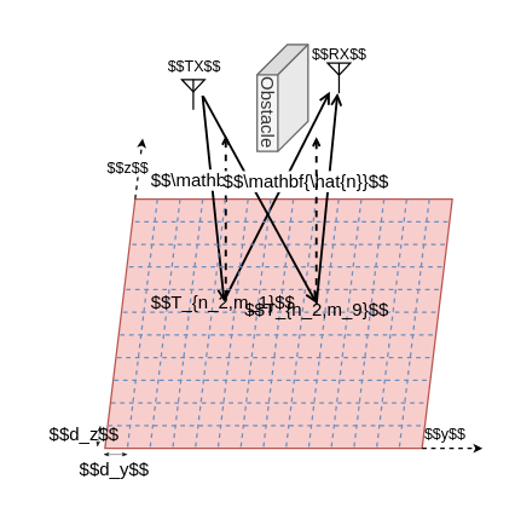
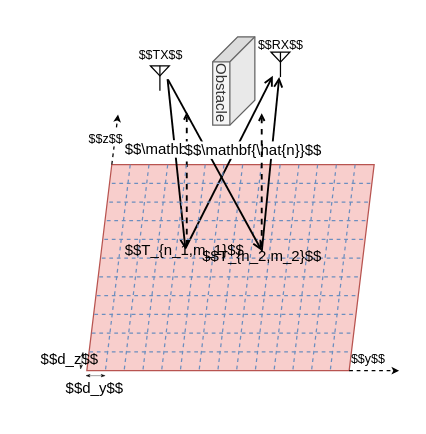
  <mxCell id="0" />
  <mxCell id="1" parent="0" />
  <mxCell id="2" value="" style="shape=parallelogram;perimeter=parallelogramPerimeter;whiteSpace=wrap;html=1;fixedSize=1;fillColor=#f8cecc;strokeColor=#b85450;" vertex="1" parent="1"><mxGeometry x="69" y="131" width="230" height="165" as="geometry" /></mxCell>
  <mxCell id="3" value="" style="endArrow=classic;html=1;rounded=0;dashed=1;fontSize=11;jumpSize=6;endSize=3;" edge="1" parent="1"><mxGeometry width="50" height="50" relative="1" as="geometry"><mxPoint x="89" y="131" as="sourcePoint" /><mxPoint x="94" y="91" as="targetPoint" /></mxGeometry></mxCell>
  <mxCell id="4" value="&lt;font style=&quot;font-size: 10px;&quot;&gt;$$z$$&lt;/font&gt;" style="edgeLabel;html=1;align=center;verticalAlign=middle;resizable=0;points=[];" connectable="0" vertex="1" parent="3"><mxGeometry x="0.021" y="-1" relative="1" as="geometry"><mxPoint x="-9" y="-1" as="offset" /></mxGeometry></mxCell>
  <mxCell id="5" value="" style="endArrow=classic;html=1;rounded=0;dashed=1;fontSize=11;jumpSize=6;endSize=3;" edge="1" parent="1"><mxGeometry width="50" height="50" relative="1" as="geometry"><mxPoint x="279" y="296" as="sourcePoint" /><mxPoint x="319" y="296" as="targetPoint" /></mxGeometry></mxCell>
  <mxCell id="6" value="&lt;font style=&quot;font-size: 12px;&quot;&gt;Obstacle&lt;/font&gt;" style="shape=cube;whiteSpace=wrap;html=1;boundedLbl=1;backgroundOutline=1;darkOpacity=0.05;darkOpacity2=0.1;rotation=90;fillColor=#f5f5f5;strokeColor=#666666;fontColor=#333333;" vertex="1" parent="1"><mxGeometry x="151.25" y="47.25" width="70.75" height="33.75" as="geometry" /></mxCell>
  <mxCell id="7" value="&lt;font style=&quot;font-size: 10px;&quot;&gt;$$y$$&lt;/font&gt;" style="text;html=1;align=center;verticalAlign=middle;resizable=0;points=[];autosize=1;strokeColor=none;fillColor=none;" vertex="1" parent="1"><mxGeometry x="269" y="271" width="50" height="30" as="geometry" /></mxCell>
  <mxCell id="8" value="" style="verticalLabelPosition=bottom;shadow=0;dashed=0;align=center;html=1;verticalAlign=top;shape=mxgraph.electrical.radio.aerial_-_antenna_2;" vertex="1" parent="1"><mxGeometry x="120" y="52" width="15" height="20" as="geometry" /></mxCell>
  <mxCell id="9" value="&lt;font style=&quot;font-size: 10px;&quot;&gt;$$TX$$&lt;/font&gt;" style="text;html=1;align=center;verticalAlign=middle;resizable=0;points=[];autosize=1;strokeColor=none;fillColor=none;" vertex="1" parent="1"><mxGeometry x="97.5" y="28.25" width="60" height="30" as="geometry" /></mxCell>
  <mxCell id="10" value="" style="endArrow=open;html=1;rounded=0;endSize=5;endFill=0;strokeWidth=1.5;exitX=0.602;exitY=1.147;exitDx=0;exitDy=0;exitPerimeter=0;" edge="1" parent="1" source="9"><mxGeometry width="50" height="50" relative="1" as="geometry"><mxPoint x="139" y="71" as="sourcePoint" /><mxPoint x="148" y="199" as="targetPoint" /></mxGeometry></mxCell>
  <mxCell id="11" value="&lt;span style=&quot;background-color: rgb(255, 255, 255);&quot;&gt;&lt;font style=&quot;font-size: 12px;&quot;&gt;$$\mathbf{\hat{n}}$$&lt;/font&gt;&lt;/span&gt;" style="text;html=1;align=center;verticalAlign=middle;resizable=0;points=[];autosize=1;strokeColor=none;fillColor=none;" vertex="1" parent="1"><mxGeometry x="89" y="104" width="130" height="30" as="geometry" /></mxCell>
  <mxCell id="12" value="" style="endArrow=open;html=1;rounded=0;endSize=5;endFill=0;strokeWidth=1.5;" edge="1" parent="1"><mxGeometry width="50" height="50" relative="1" as="geometry"><mxPoint x="148" y="198" as="sourcePoint" /><mxPoint x="217.919" y="60" as="targetPoint" /></mxGeometry></mxCell>
  <mxCell id="13" value="" style="endArrow=open;html=1;rounded=0;dashed=1;endSize=3;endFill=0;strokeWidth=1.5;" edge="1" parent="1"><mxGeometry width="50" height="50" relative="1" as="geometry"><mxPoint x="149" y="196" as="sourcePoint" /><mxPoint x="149" y="89" as="targetPoint" /></mxGeometry></mxCell>
  <mxCell id="14" value="" style="endArrow=classicThin;startArrow=classicThin;html=1;rounded=0;startFill=1;endFill=1;strokeWidth=0.3;startSize=3;endSize=3;" edge="1" parent="1"><mxGeometry width="50" height="50" relative="1" as="geometry"><mxPoint x="64" y="295" as="sourcePoint" /><mxPoint x="66" y="281" as="targetPoint" /></mxGeometry></mxCell>
  <mxCell id="15" value="" style="endArrow=classicThin;startArrow=classicThin;html=1;rounded=0;startFill=1;endFill=1;strokeWidth=0.3;startSize=3;endSize=3;" edge="1" parent="1"><mxGeometry width="50" height="50" relative="1" as="geometry"><mxPoint x="68" y="300" as="sourcePoint" /><mxPoint x="84" y="300" as="targetPoint" /></mxGeometry></mxCell>
  <mxCell id="16" value="&lt;font style=&quot;font-size: 12px;&quot;&gt;$$d_y$$&lt;/font&gt;" style="text;html=1;align=center;verticalAlign=middle;resizable=0;points=[];autosize=1;strokeColor=none;fillColor=none;" vertex="1" parent="1"><mxGeometry x="40" y="295" width="70" height="30" as="geometry" /></mxCell>
  <mxCell id="17" value="&lt;font style=&quot;font-size: 12px;&quot;&gt;$$d_z$$&lt;/font&gt;" style="text;html=1;align=center;verticalAlign=middle;resizable=0;points=[];autosize=1;strokeColor=none;fillColor=none;" vertex="1" parent="1"><mxGeometry x="20" y="272" width="70" height="30" as="geometry" /></mxCell>
  <mxCell id="18" value="&lt;font style=&quot;font-size: 10px;&quot;&gt;$$RX$$&lt;/font&gt;" style="text;html=1;align=center;verticalAlign=middle;resizable=0;points=[];autosize=1;strokeColor=none;fillColor=none;" vertex="1" parent="1"><mxGeometry x="194" y="20.25" width="60" height="30" as="geometry" /></mxCell>
  <mxCell id="19" value="" style="endArrow=none;html=1;rounded=0;exitX=0;exitY=1;exitDx=0;exitDy=0;strokeWidth=1;fillColor=#dae8fc;strokeColor=#6c8ebf;dashed=1;" edge="1" parent="1"><mxGeometry width="50" height="50" relative="1" as="geometry"><mxPoint x="84" y="295" as="sourcePoint" /><mxPoint x="104" y="129" as="targetPoint" /></mxGeometry></mxCell>
  <mxCell id="20" value="" style="endArrow=none;html=1;rounded=0;fillColor=#dae8fc;strokeColor=#6c8ebf;dashed=1;" edge="1" parent="1"><mxGeometry width="50" height="50" relative="1" as="geometry"><mxPoint x="89" y="146" as="sourcePoint" /><mxPoint x="298" y="146" as="targetPoint" /></mxGeometry></mxCell>
  <mxCell id="21" value="" style="endArrow=none;html=1;rounded=0;fillColor=#dae8fc;strokeColor=#6c8ebf;dashed=1;" edge="1" parent="1"><mxGeometry width="50" height="50" relative="1" as="geometry"><mxPoint x="87" y="161" as="sourcePoint" /><mxPoint x="296" y="161" as="targetPoint" /></mxGeometry></mxCell>
  <mxCell id="22" value="" style="endArrow=none;html=1;rounded=0;fillColor=#dae8fc;strokeColor=#6c8ebf;dashed=1;" edge="1" parent="1"><mxGeometry width="50" height="50" relative="1" as="geometry"><mxPoint x="85" y="176" as="sourcePoint" /><mxPoint x="294" y="176" as="targetPoint" /></mxGeometry></mxCell>
  <mxCell id="23" value="" style="endArrow=none;html=1;rounded=0;fillColor=#dae8fc;strokeColor=#6c8ebf;dashed=1;" edge="1" parent="1"><mxGeometry width="50" height="50" relative="1" as="geometry"><mxPoint x="83" y="191" as="sourcePoint" /><mxPoint x="292" y="191" as="targetPoint" /></mxGeometry></mxCell>
  <mxCell id="24" value="" style="endArrow=none;html=1;rounded=0;fillColor=#dae8fc;strokeColor=#6c8ebf;dashed=1;" edge="1" parent="1"><mxGeometry width="50" height="50" relative="1" as="geometry"><mxPoint x="81" y="206" as="sourcePoint" /><mxPoint x="290" y="206" as="targetPoint" /></mxGeometry></mxCell>
  <mxCell id="25" value="" style="endArrow=none;html=1;rounded=0;fillColor=#dae8fc;strokeColor=#6c8ebf;dashed=1;" edge="1" parent="1"><mxGeometry width="50" height="50" relative="1" as="geometry"><mxPoint x="79" y="221" as="sourcePoint" /><mxPoint x="288" y="221" as="targetPoint" /></mxGeometry></mxCell>
  <mxCell id="26" value="" style="endArrow=none;html=1;rounded=0;fillColor=#dae8fc;strokeColor=#6c8ebf;dashed=1;" edge="1" parent="1"><mxGeometry width="50" height="50" relative="1" as="geometry"><mxPoint x="77" y="236" as="sourcePoint" /><mxPoint x="286" y="236" as="targetPoint" /></mxGeometry></mxCell>
  <mxCell id="27" value="" style="endArrow=none;html=1;rounded=0;fillColor=#dae8fc;strokeColor=#6c8ebf;dashed=1;" edge="1" parent="1"><mxGeometry width="50" height="50" relative="1" as="geometry"><mxPoint x="75" y="251" as="sourcePoint" /><mxPoint x="284" y="251" as="targetPoint" /></mxGeometry></mxCell>
  <mxCell id="28" value="" style="endArrow=none;html=1;rounded=0;fillColor=#dae8fc;strokeColor=#6c8ebf;dashed=1;" edge="1" parent="1"><mxGeometry width="50" height="50" relative="1" as="geometry"><mxPoint x="73" y="266" as="sourcePoint" /><mxPoint x="282" y="266" as="targetPoint" /></mxGeometry></mxCell>
  <mxCell id="29" value="" style="endArrow=none;html=1;rounded=0;fillColor=#dae8fc;strokeColor=#6c8ebf;dashed=1;" edge="1" parent="1"><mxGeometry width="50" height="50" relative="1" as="geometry"><mxPoint x="71" y="281" as="sourcePoint" /><mxPoint x="280" y="281" as="targetPoint" /></mxGeometry></mxCell>
  <mxCell id="30" value="" style="endArrow=none;html=1;rounded=0;exitX=0;exitY=1;exitDx=0;exitDy=0;strokeWidth=1;fillColor=#dae8fc;strokeColor=#6c8ebf;dashed=1;" edge="1" parent="1"><mxGeometry width="50" height="50" relative="1" as="geometry"><mxPoint x="99" y="295" as="sourcePoint" /><mxPoint x="119" y="129" as="targetPoint" /></mxGeometry></mxCell>
  <mxCell id="31" value="" style="endArrow=none;html=1;rounded=0;exitX=0;exitY=1;exitDx=0;exitDy=0;strokeWidth=1;fillColor=#dae8fc;strokeColor=#6c8ebf;dashed=1;" edge="1" parent="1"><mxGeometry width="50" height="50" relative="1" as="geometry"><mxPoint x="114" y="295" as="sourcePoint" /><mxPoint x="134" y="129" as="targetPoint" /></mxGeometry></mxCell>
  <mxCell id="32" value="" style="endArrow=none;html=1;rounded=0;exitX=0;exitY=1;exitDx=0;exitDy=0;strokeWidth=1;fillColor=#dae8fc;strokeColor=#6c8ebf;dashed=1;" edge="1" parent="1"><mxGeometry width="50" height="50" relative="1" as="geometry"><mxPoint x="129" y="295" as="sourcePoint" /><mxPoint x="149" y="129" as="targetPoint" /></mxGeometry></mxCell>
  <mxCell id="33" value="" style="endArrow=none;html=1;rounded=0;exitX=0;exitY=1;exitDx=0;exitDy=0;strokeWidth=1;fillColor=#dae8fc;strokeColor=#6c8ebf;dashed=1;" edge="1" parent="1"><mxGeometry width="50" height="50" relative="1" as="geometry"><mxPoint x="144" y="295" as="sourcePoint" /><mxPoint x="164" y="129" as="targetPoint" /></mxGeometry></mxCell>
  <mxCell id="34" value="" style="endArrow=none;html=1;rounded=0;exitX=0;exitY=1;exitDx=0;exitDy=0;strokeWidth=1;fillColor=#dae8fc;strokeColor=#6c8ebf;dashed=1;" edge="1" parent="1"><mxGeometry width="50" height="50" relative="1" as="geometry"><mxPoint x="159" y="295" as="sourcePoint" /><mxPoint x="179" y="129" as="targetPoint" /></mxGeometry></mxCell>
  <mxCell id="35" value="" style="endArrow=none;html=1;rounded=0;exitX=0;exitY=1;exitDx=0;exitDy=0;strokeWidth=1;fillColor=#dae8fc;strokeColor=#6c8ebf;dashed=1;" edge="1" parent="1"><mxGeometry width="50" height="50" relative="1" as="geometry"><mxPoint x="174" y="295" as="sourcePoint" /><mxPoint x="194" y="129" as="targetPoint" /></mxGeometry></mxCell>
  <mxCell id="36" value="" style="endArrow=none;html=1;rounded=0;exitX=0;exitY=1;exitDx=0;exitDy=0;strokeWidth=1;fillColor=#dae8fc;strokeColor=#6c8ebf;dashed=1;" edge="1" parent="1"><mxGeometry width="50" height="50" relative="1" as="geometry"><mxPoint x="189" y="295" as="sourcePoint" /><mxPoint x="209" y="129" as="targetPoint" /></mxGeometry></mxCell>
  <mxCell id="37" value="" style="endArrow=none;html=1;rounded=0;exitX=0;exitY=1;exitDx=0;exitDy=0;strokeWidth=1;fillColor=#dae8fc;strokeColor=#6c8ebf;dashed=1;" edge="1" parent="1"><mxGeometry width="50" height="50" relative="1" as="geometry"><mxPoint x="204" y="295" as="sourcePoint" /><mxPoint x="224" y="129" as="targetPoint" /></mxGeometry></mxCell>
  <mxCell id="38" value="" style="endArrow=none;html=1;rounded=0;exitX=0;exitY=1;exitDx=0;exitDy=0;strokeWidth=1;fillColor=#dae8fc;strokeColor=#6c8ebf;dashed=1;" edge="1" parent="1"><mxGeometry width="50" height="50" relative="1" as="geometry"><mxPoint x="219" y="295" as="sourcePoint" /><mxPoint x="239" y="129" as="targetPoint" /></mxGeometry></mxCell>
  <mxCell id="39" value="" style="endArrow=none;html=1;rounded=0;exitX=0;exitY=1;exitDx=0;exitDy=0;strokeWidth=1;fillColor=#dae8fc;strokeColor=#6c8ebf;dashed=1;" edge="1" parent="1"><mxGeometry width="50" height="50" relative="1" as="geometry"><mxPoint x="234" y="295" as="sourcePoint" /><mxPoint x="254" y="129" as="targetPoint" /></mxGeometry></mxCell>
  <mxCell id="40" value="" style="endArrow=none;html=1;rounded=0;exitX=0;exitY=1;exitDx=0;exitDy=0;strokeWidth=1;fillColor=#dae8fc;strokeColor=#6c8ebf;dashed=1;" edge="1" parent="1"><mxGeometry width="50" height="50" relative="1" as="geometry"><mxPoint x="249" y="295" as="sourcePoint" /><mxPoint x="269" y="129" as="targetPoint" /></mxGeometry></mxCell>
  <mxCell id="41" value="" style="endArrow=none;html=1;rounded=0;exitX=0;exitY=1;exitDx=0;exitDy=0;strokeWidth=1;fillColor=#dae8fc;strokeColor=#6c8ebf;dashed=1;" edge="1" parent="1"><mxGeometry width="50" height="50" relative="1" as="geometry"><mxPoint x="264" y="295" as="sourcePoint" /><mxPoint x="284" y="129" as="targetPoint" /></mxGeometry></mxCell>
- <mxCell id="42" value="&lt;font style=&quot;font-size: 12px;&quot;&gt;$$T_{n_2,m_1}$$&lt;/font&gt;" style="text;html=1;align=center;verticalAlign=middle;resizable=0;points=[];autosize=1;strokeColor=none;fillColor=none;" vertex="1" parent="1"><mxGeometry x="87" y="185" width="120" height="30" as="geometry" /></mxCell>
+ <mxCell id="42" value="&lt;font style=&quot;font-size: 12px;&quot;&gt;$$T_{n_1,m_1}$$&lt;/font&gt;" style="text;html=1;align=center;verticalAlign=middle;resizable=0;points=[];autosize=1;strokeColor=none;fillColor=none;" vertex="1" parent="1"><mxGeometry x="87" y="185" width="120" height="30" as="geometry" /></mxCell>
  <mxCell id="43" value="" style="verticalLabelPosition=bottom;shadow=0;dashed=0;align=center;html=1;verticalAlign=top;shape=mxgraph.electrical.radio.aerial_-_antenna_2;" vertex="1" parent="1"><mxGeometry x="216.5" y="41" width="15" height="20" as="geometry" /></mxCell>
  <mxCell id="44" value="" style="endArrow=open;html=1;rounded=0;endSize=5;endFill=0;strokeWidth=1.5;exitX=0.602;exitY=1.147;exitDx=0;exitDy=0;exitPerimeter=0;" edge="1" parent="1"><mxGeometry width="50" height="50" relative="1" as="geometry"><mxPoint x="134" y="63" as="sourcePoint" /><mxPoint x="209" y="200" as="targetPoint" /></mxGeometry></mxCell>
  <mxCell id="45" value="" style="endArrow=open;html=1;rounded=0;endSize=5;endFill=0;strokeWidth=1.5;" edge="1" parent="1" target="43"><mxGeometry width="50" height="50" relative="1" as="geometry"><mxPoint x="209" y="201" as="sourcePoint" /><mxPoint x="336.919" y="61" as="targetPoint" /></mxGeometry></mxCell>
- <mxCell id="46" value="&lt;font style=&quot;font-size: 12px;&quot;&gt;$$T_{n_2,m_9}$$&lt;/font&gt;" style="text;html=1;align=center;verticalAlign=middle;resizable=0;points=[];autosize=1;strokeColor=none;fillColor=none;" vertex="1" parent="1"><mxGeometry x="149" y="190" width="120" height="30" as="geometry" /></mxCell>
+ <mxCell id="46" value="&lt;font style=&quot;font-size: 12px;&quot;&gt;$$T_{n_2,m_2}$$&lt;/font&gt;" style="text;html=1;align=center;verticalAlign=middle;resizable=0;points=[];autosize=1;strokeColor=none;fillColor=none;" vertex="1" parent="1"><mxGeometry x="149" y="190" width="120" height="30" as="geometry" /></mxCell>
  <mxCell id="47" value="&lt;span style=&quot;background-color: rgb(255, 255, 255);&quot;&gt;&lt;font style=&quot;font-size: 12px;&quot;&gt;$$\mathbf{\hat{n}}$$&lt;/font&gt;&lt;/span&gt;" style="text;html=1;align=center;verticalAlign=middle;resizable=0;points=[];autosize=1;strokeColor=none;fillColor=none;" vertex="1" parent="1"><mxGeometry x="137" y="105" width="130" height="30" as="geometry" /></mxCell>
  <mxCell id="48" value="" style="endArrow=open;html=1;rounded=0;dashed=1;endSize=3;endFill=0;strokeWidth=1.5;" edge="1" parent="1"><mxGeometry width="50" height="50" relative="1" as="geometry"><mxPoint x="209" y="197" as="sourcePoint" /><mxPoint x="209" y="90" as="targetPoint" /></mxGeometry></mxCell>
